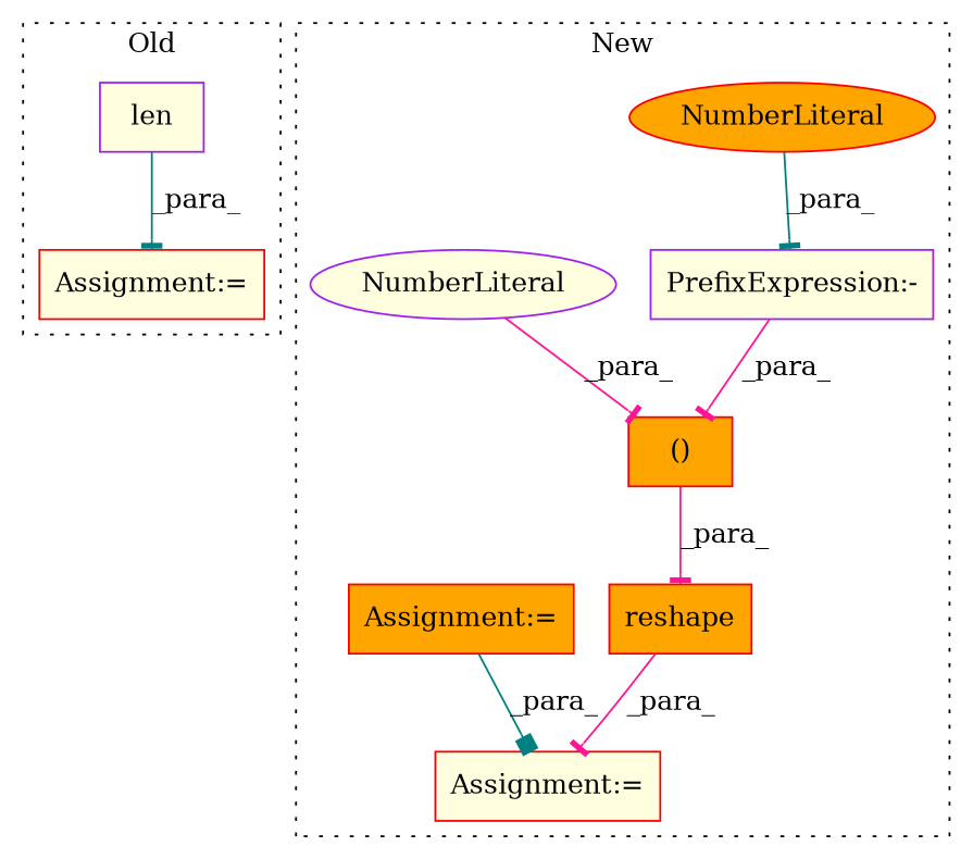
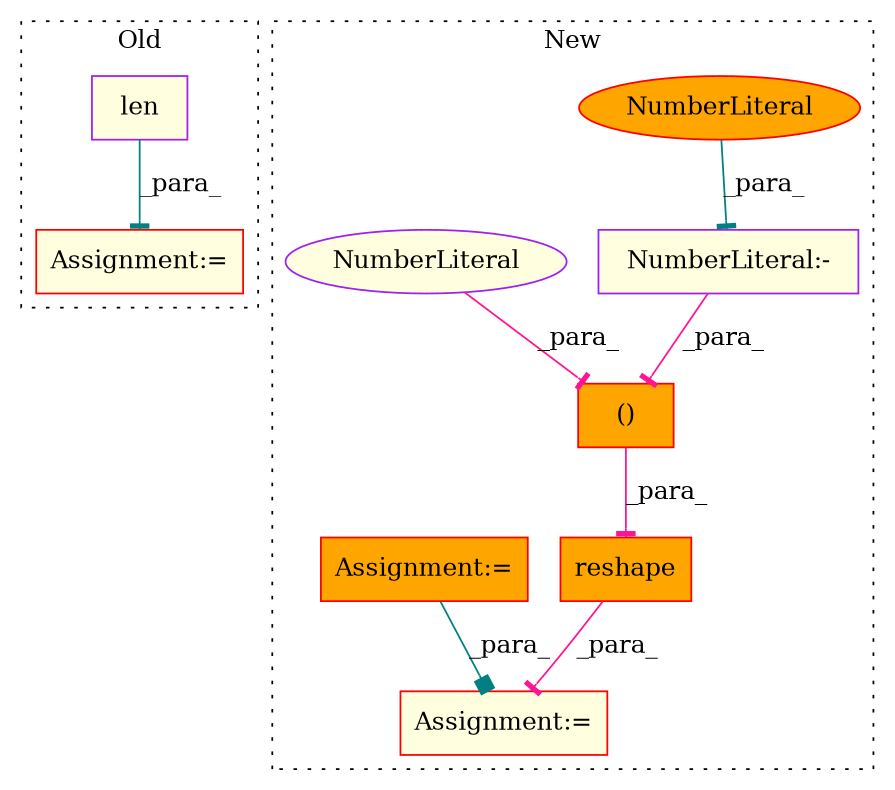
  digraph {
    node [a=7 l=1 s=33203 shape=box style=filled fillcolor=lightyellow color=red]
    edge [color=deeppink arrowhead=tee]
    n1 [a=32 l="4,1" label=len s="33186,33216" color=purple]
    n2 [l="57,2" label="Assignment:=" s="33111,33223"]
    n3 [a=32 l="15,2" label=reshape s="33188,33219" fillcolor=orange]
    n4 [label="Assignment:=" s=33666]
-   n5 [a=38 label="PrefixExpression:-" color=purple]
+   n5 [a=38 label="NumberLiteral:-" color=purple]
    n6 [a=34 label=NumberLiteral s=33204 shape=ellipse fillcolor=orange]
    n7 [a=106 l=16 label="()" fillcolor=orange]
    n8 [a=34 label=NumberLiteral s=33218 shape=ellipse color=purple]
    n9 [label="Assignment:=" s=33240 fillcolor=orange]
    subgraph cluster_1 {
      label=Old
      style=dotted
      n1
      n2
    }
    subgraph cluster_2 {
      label=New
      style=dotted
      n3
      n4
      n5
      n6
      n7
      n8
      n9
    }
    n1 -> n2 [label=_para_ color=teal]
    n3 -> n4 [label=_para_]
    n5 -> n7 [label=_para_]
    n6 -> n5 [label=_para_ color=teal]
    n7 -> n3 [label=_para_]
    n8 -> n7 [label=_para_]
    n9 -> n4 [label=_para_ color=teal arrowhead=box]
  }
